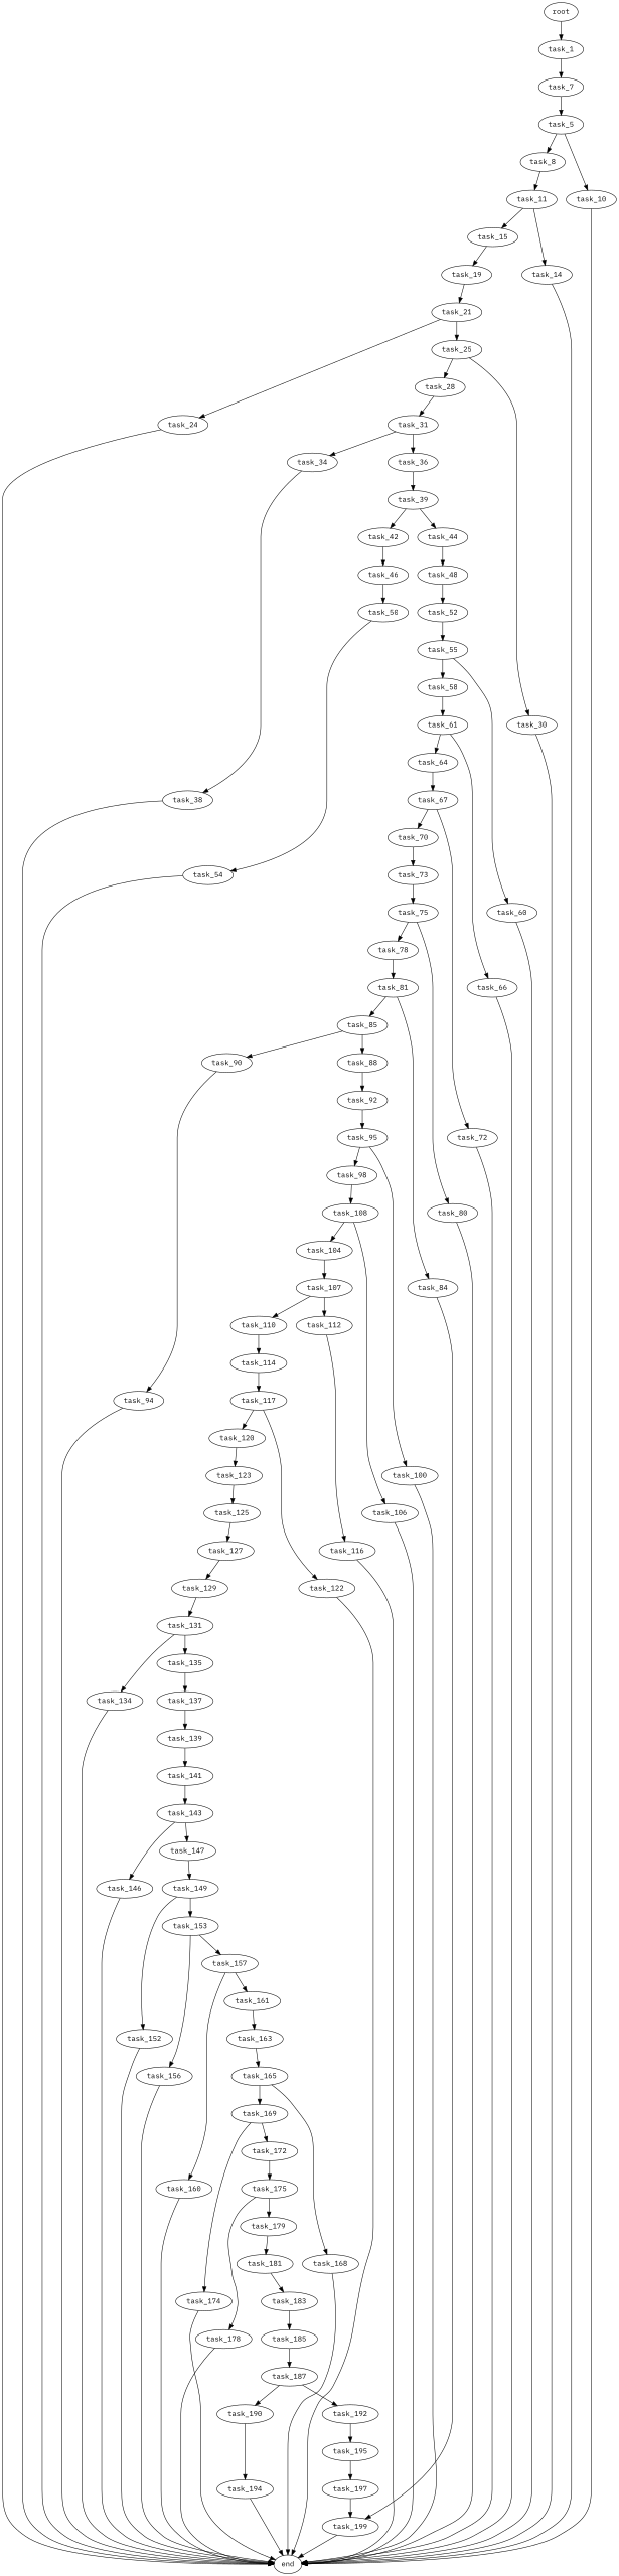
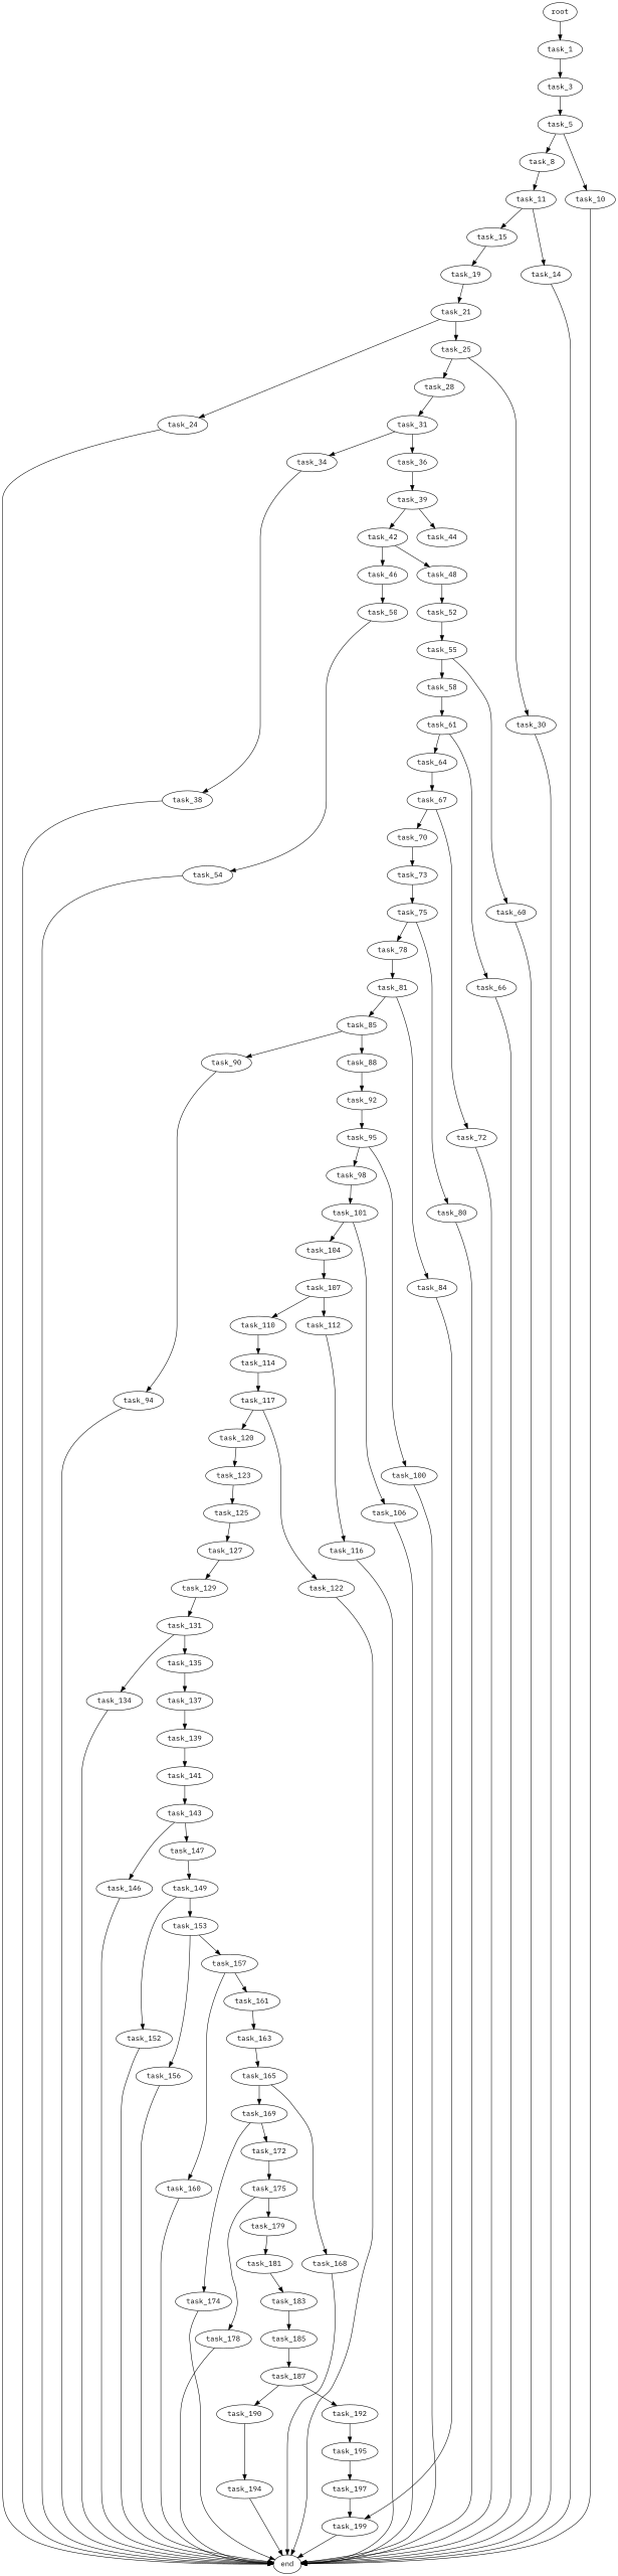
  digraph {
    fontname="IBM Plex Mono"
    node [fontname="IBM Plex Mono"]
    edge [fontname="IBM Plex Mono"]
    root
    task_1
-   task_3 [label=task_7]
+   task_3
    task_5
    task_8
    task_10
    task_11
    end
    task_14
    task_15
    task_19
    task_21
    task_24
    task_25
    task_28
    task_30
    task_31
    task_34
    task_36
    task_38
    task_39
    task_42
    task_44
    task_46
    task_48
    task_50
    task_52
    task_54
    task_55
    task_58
    task_60
    task_61
    task_64
    task_66
    task_67
    task_70
    task_72
    task_73
    task_75
    task_78
    task_80
    task_81
    task_84
    task_85
    task_199
    task_88
    task_90
    task_92
    task_94
    task_95
    task_98
    task_100
-   task_101 [label=task_108]
+   task_101
    task_104
    task_106
    task_107
    task_110
    task_112
    task_114
    task_116
    task_117
    task_120
    task_122
    task_123
    task_125
    task_127
    task_129
    task_131
    task_134
    task_135
    task_137
    task_139
    task_141
    task_143
    task_146
    task_147
    task_149
    task_152
    task_153
    task_156
    task_157
    task_160
    task_161
    task_163
    task_165
    task_168
    task_169
    task_172
    task_174
    task_175
    task_178
    task_179
    task_181
    task_183
    task_185
    task_187
    task_190
    task_192
    task_194
    task_195
    task_197
    root -> task_1
    task_1 -> task_3
    task_3 -> task_5
    task_5 -> task_8
    task_5 -> task_10
    task_8 -> task_11
    task_10 -> end
    task_11 -> task_14
    task_11 -> task_15
    task_14 -> end
    task_15 -> task_19
    task_19 -> task_21
    task_21 -> task_24
    task_21 -> task_25
    task_24 -> end
    task_25 -> task_28
    task_25 -> task_30
    task_28 -> task_31
    task_30 -> end
    task_31 -> task_34
    task_31 -> task_36
    task_34 -> task_38
    task_36 -> task_39
    task_38 -> end
    task_39 -> task_42
    task_39 -> task_44
    task_42 -> task_46
-   task_44 -> task_48
+   task_42 -> task_48
    task_46 -> task_50
    task_48 -> task_52
    task_50 -> task_54
    task_52 -> task_55
    task_54 -> end
    task_55 -> task_58
    task_55 -> task_60
    task_58 -> task_61
    task_60 -> end
    task_61 -> task_64
    task_61 -> task_66
    task_64 -> task_67
    task_66 -> end
    task_67 -> task_70
    task_67 -> task_72
    task_70 -> task_73
    task_72 -> end
    task_73 -> task_75
    task_75 -> task_78
    task_75 -> task_80
    task_78 -> task_81
    task_80 -> end
    task_81 -> task_84
    task_81 -> task_85
    task_84 -> task_199
    task_85 -> task_88
    task_85 -> task_90
    task_199 -> end
    task_88 -> task_92
    task_90 -> task_94
    task_92 -> task_95
    task_94 -> end
    task_95 -> task_98
    task_95 -> task_100
    task_98 -> task_101
    task_100 -> end
    task_101 -> task_104
    task_101 -> task_106
    task_104 -> task_107
    task_106 -> end
    task_107 -> task_110
    task_107 -> task_112
    task_110 -> task_114
    task_112 -> task_116
    task_114 -> task_117
    task_116 -> end
    task_117 -> task_120
    task_117 -> task_122
    task_120 -> task_123
    task_122 -> end
    task_123 -> task_125
    task_125 -> task_127
    task_127 -> task_129
    task_129 -> task_131
    task_131 -> task_134
    task_131 -> task_135
    task_134 -> end
    task_135 -> task_137
    task_137 -> task_139
    task_139 -> task_141
    task_141 -> task_143
    task_143 -> task_146
    task_143 -> task_147
    task_146 -> end
    task_147 -> task_149
    task_149 -> task_152
    task_149 -> task_153
    task_152 -> end
    task_153 -> task_156
    task_153 -> task_157
    task_156 -> end
    task_157 -> task_160
    task_157 -> task_161
    task_160 -> end
    task_161 -> task_163
    task_163 -> task_165
    task_165 -> task_168
    task_165 -> task_169
    task_168 -> end
    task_169 -> task_172
    task_169 -> task_174
    task_172 -> task_175
    task_174 -> end
    task_175 -> task_178
    task_175 -> task_179
    task_178 -> end
    task_179 -> task_181
    task_181 -> task_183
    task_183 -> task_185
    task_185 -> task_187
    task_187 -> task_190
    task_187 -> task_192
    task_190 -> task_194
    task_192 -> task_195
    task_194 -> end
    task_195 -> task_197
    task_197 -> task_199
  }
